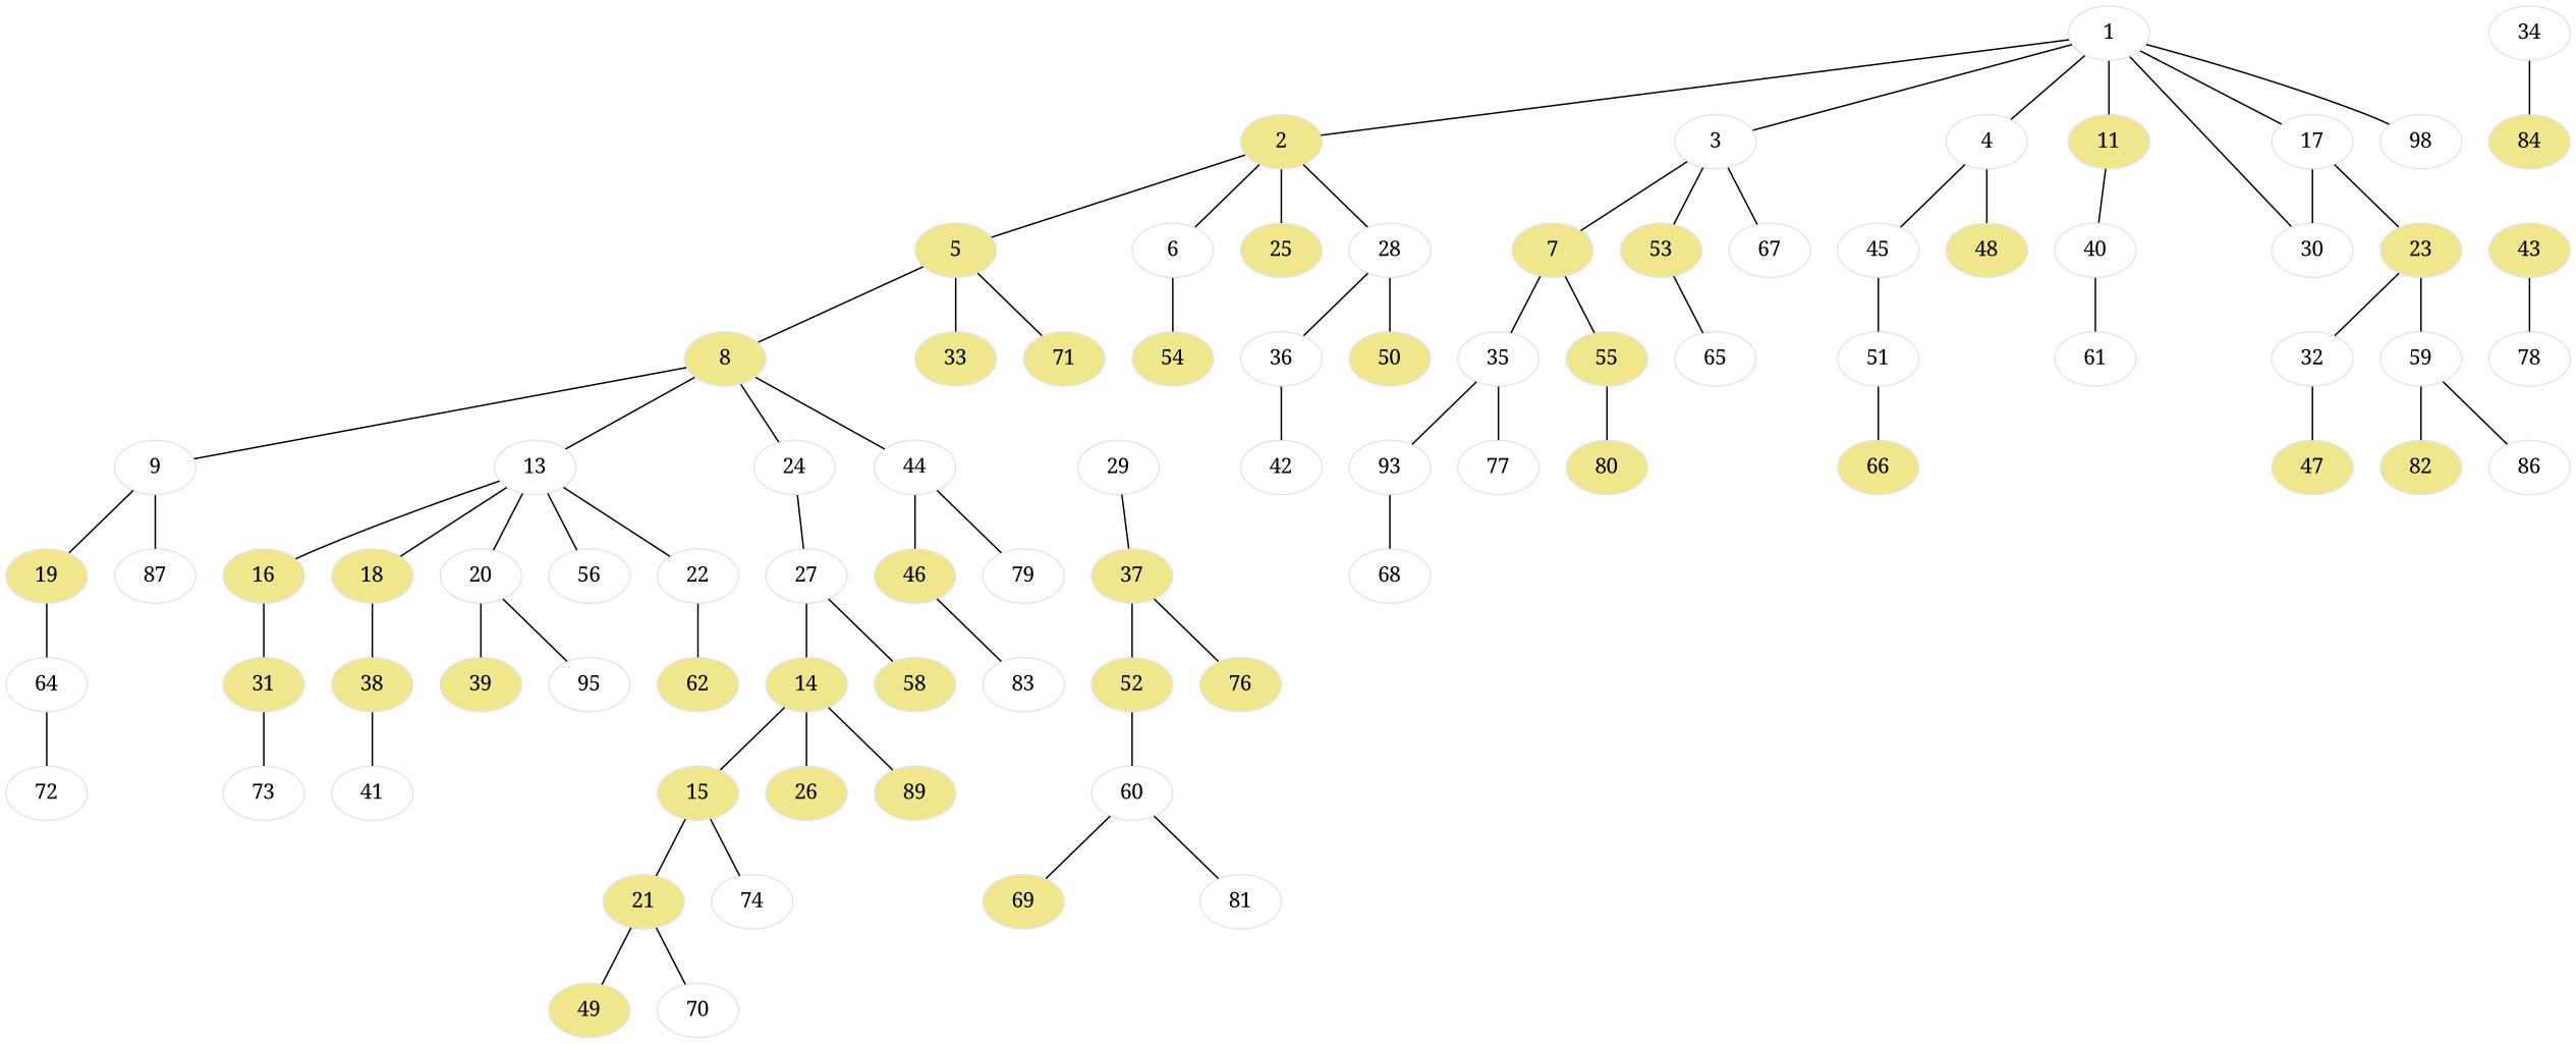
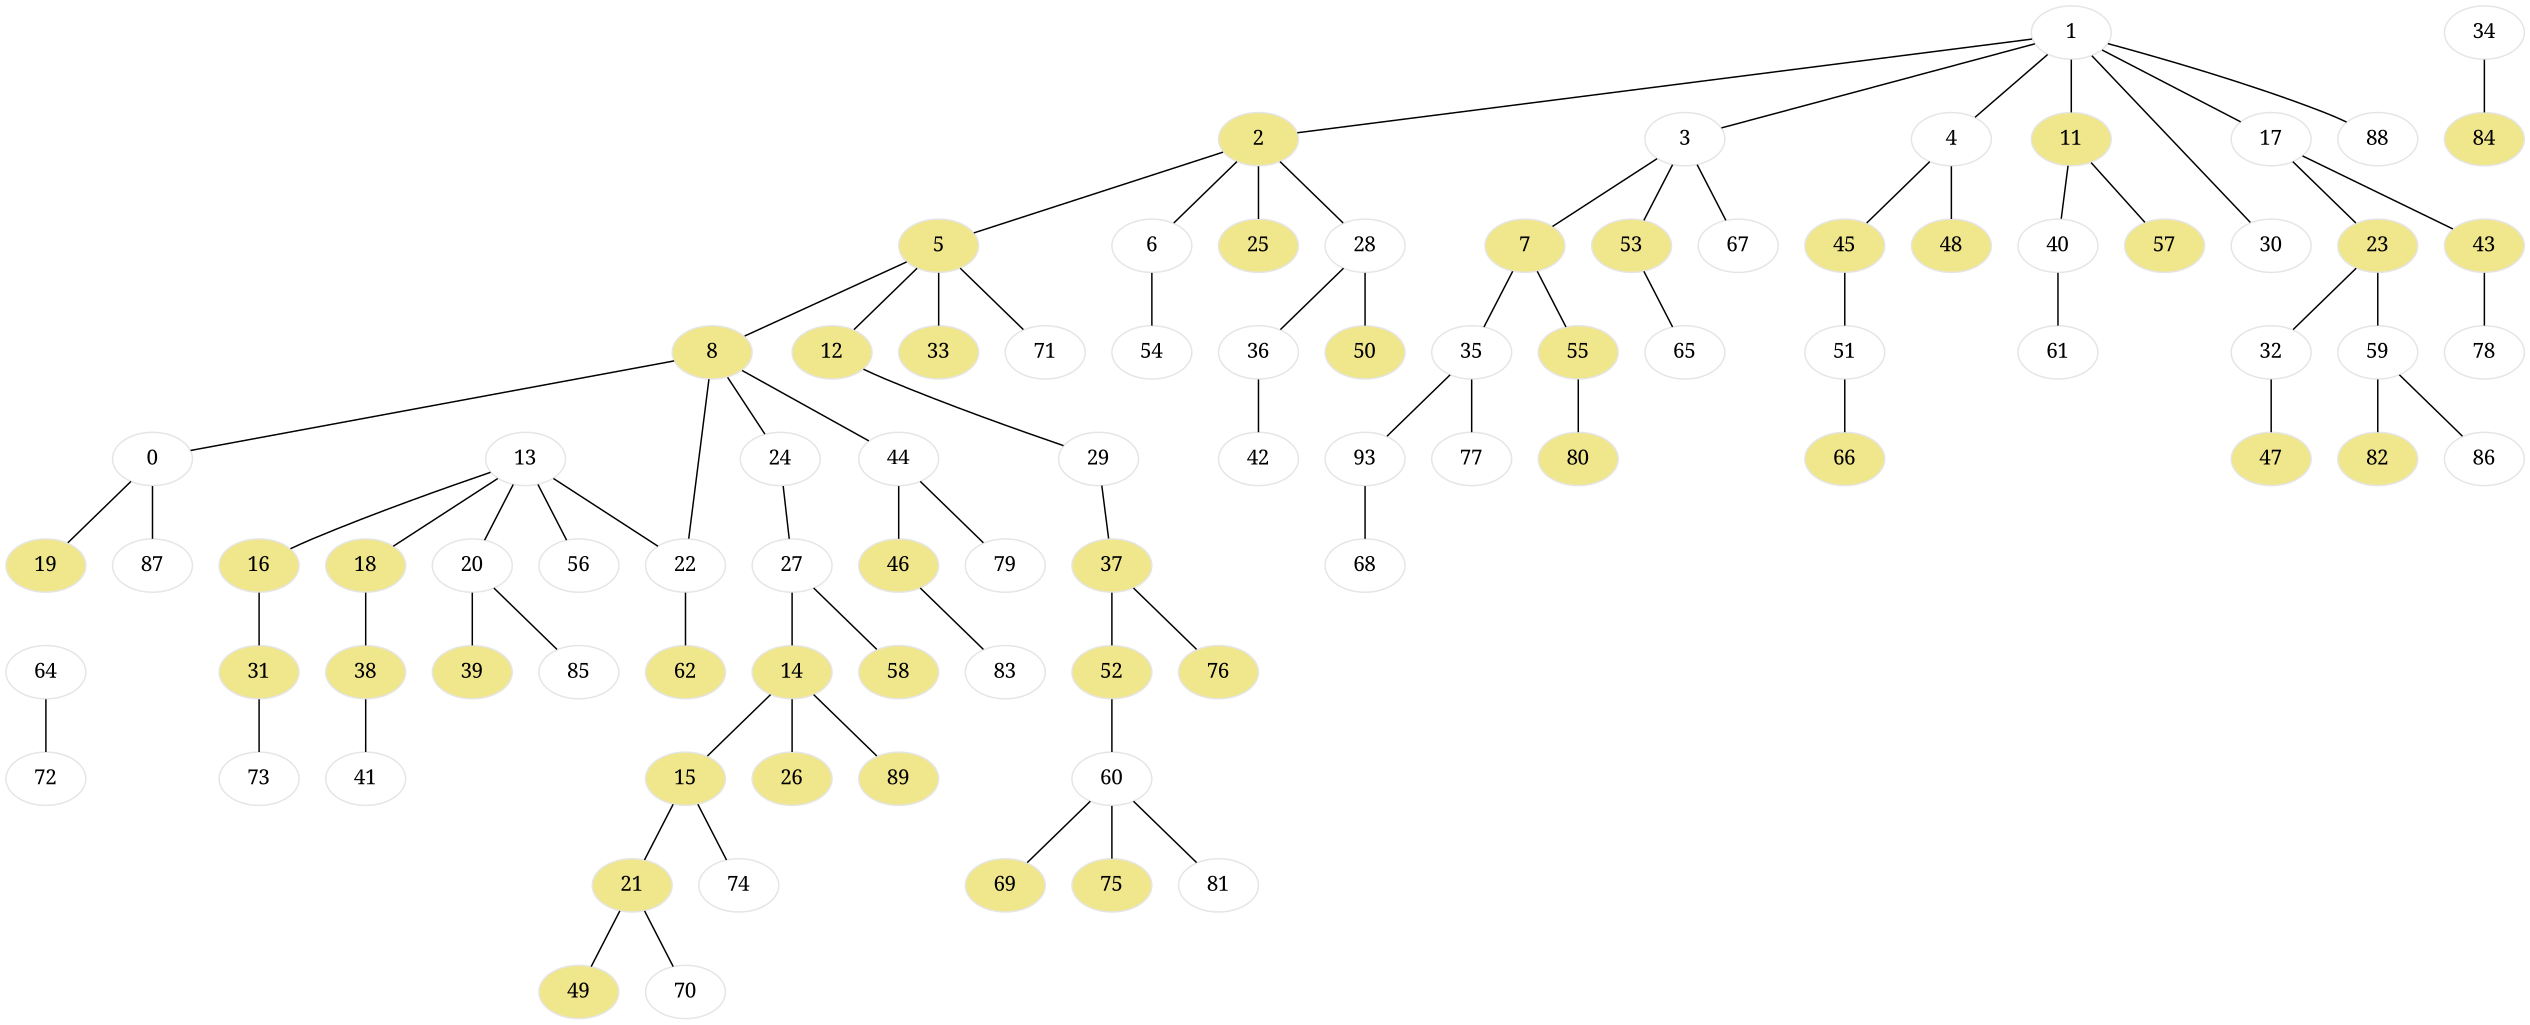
  graph {
    fontname="Noto Serif"
    node [color=gray90 fillcolor=white fontname="Noto Serif" style=filled]
    edge [fontname="Noto Serif"]
    2 [fillcolor=khaki]
    1
    3
    4
    11 [fillcolor=khaki]
    17
    30
-   88 [label=98]
+   88
    5 [fillcolor=khaki]
    6
    25 [fillcolor=khaki]
    28
    7 [fillcolor=khaki]
    53 [fillcolor=khaki]
    67
-   45
+   45 [fillcolor=khaki]
    48 [fillcolor=khaki]
    40
+   57 [fillcolor=khaki]
    23 [fillcolor=khaki]
    43 [fillcolor=khaki]
    8 [fillcolor=khaki]
+   12 [fillcolor=khaki]
    33 [fillcolor=khaki]
-   71 [fillcolor=khaki]
-   54 [fillcolor=khaki]
+   71
+   54
    36
    50 [fillcolor=khaki]
    35
    55 [fillcolor=khaki]
    65
    51
-   9
+   9 [label=0]
    13
    24
    44
    29
    n38 [label=93]
    77
    80 [fillcolor=khaki]
    19 [fillcolor=khaki]
    87
    16 [fillcolor=khaki]
    18 [fillcolor=khaki]
    20
    22
    56
    14 [fillcolor=khaki]
    15 [fillcolor=khaki]
    26 [fillcolor=khaki]
    89 [fillcolor=khaki]
    27
    46 [fillcolor=khaki]
    79
    64
    61
    37 [fillcolor=khaki]
    31 [fillcolor=khaki]
    38 [fillcolor=khaki]
    39 [fillcolor=khaki]
-   85 [label=95]
+   85
    62 [fillcolor=khaki]
    21 [fillcolor=khaki]
    74
    49 [fillcolor=khaki]
    70
    73
    32
    59
    78
    41
    72
    47 [fillcolor=khaki]
    84 [fillcolor=khaki]
    34
    82 [fillcolor=khaki]
    86
    58 [fillcolor=khaki]
    42
    52 [fillcolor=khaki]
    76 [fillcolor=khaki]
    68
    60
    83
    66 [fillcolor=khaki]
    69 [fillcolor=khaki]
+   75 [fillcolor=khaki]
    81
    2 -- 5
    2 -- 6
    2 -- 25
    2 -- 28
    1 -- 2
    1 -- 3
    1 -- 4
    1 -- 11
    1 -- 17
    1 -- 30
    1 -- 88
    3 -- 7
    3 -- 53
    3 -- 67
    4 -- 45
    4 -- 48
    11 -- 40
+   11 -- 57
    17 -- 23
-   17 -- 30
+   17 -- 43
    5 -- 8
+   5 -- 12
    5 -- 33
    5 -- 71
    6 -- 54
    28 -- 36
    28 -- 50
    7 -- 35
    7 -- 55
    53 -- 65
    45 -- 51
    40 -- 61
    23 -- 32
    23 -- 59
    43 -- 78
    8 -- 9
-   8 -- 13
+   8 -- 22
    8 -- 24
    8 -- 44
+   12 -- 29
    36 -- 42
    35 -- n38
    35 -- 77
    55 -- 80
    51 -- 66
    9 -- 19
    9 -- 87
    13 -- 16
    13 -- 18
    13 -- 20
    13 -- 22
    13 -- 56
    24 -- 27
    44 -- 46
    44 -- 79
    29 -- 37
    n38 -- 68
-   19 -- 64
    16 -- 31
    18 -- 38
    20 -- 39
    20 -- 85
    22 -- 62
    14 -- 15
    14 -- 26
    14 -- 89
    15 -- 21
    15 -- 74
    27 -- 14
    27 -- 58
    46 -- 83
    64 -- 72
    37 -- 52
    37 -- 76
    31 -- 73
    38 -- 41
    21 -- 49
    21 -- 70
    32 -- 47
    59 -- 82
    59 -- 86
    34 -- 84
    52 -- 60
    60 -- 69
+   60 -- 75
    60 -- 81
  }
